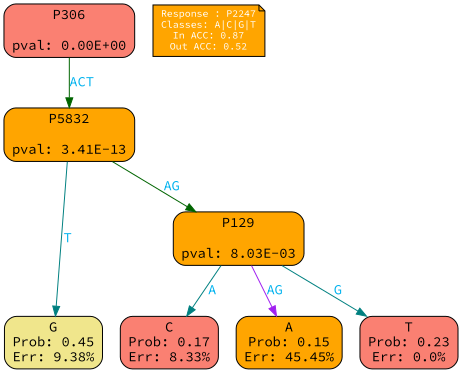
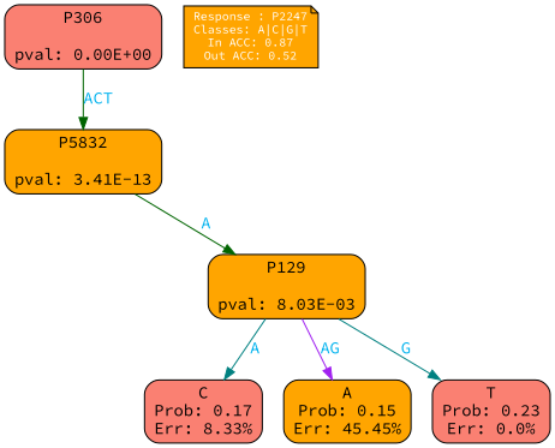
  digraph {
    fontname="Source Code Pro"
    ranksep=equally
    splines=polylines
    node [color=black fillcolor=orange fontname="Source Code Pro" shape=box style="filled, rounded"]
    edge [color=teal fontcolor=deepskyblue2 fontname="Source Code Pro"]
    n1 [fillcolor=salmon label="C\nProb: 0.17\nErr: 8.33%"]
    n2 [label="A\nProb: 0.15\nErr: 45.45%"]
-   n3 [fillcolor=khaki label="G\nProb: 0.45\nErr: 9.38%"]
    n4 [fillcolor=salmon label="T\nProb: 0.23\nErr: 0.0%"]
    n5 [align=left fontcolor=white fontsize=10 label="Response : P2247\nClasses: A|C|G|T\nIn ACC: 0.87\nOut ACC: 0.52\n" shape=note style=filled]
    n6 [fillcolor=salmon label="P306\n\npval: 0.00E+00"]
    n7 [label="P5832\n\npval: 3.41E-13"]
    n8 [label="P129\n\npval: 8.03E-03"]
    subgraph sub_1 {
      rank=same
      n1
      n2
-     n3
      n4
    }
    subgraph sub_2 {
      rank=same
      n5
      n6
    }
    n6 -> n7 [color=darkgreen label=ACT]
-   n7 -> n3 [label=T]
-   n7 -> n8 [color=darkgreen label=AG]
+   n7 -> n8 [color=darkgreen label=A]
    n8 -> n1 [label=A]
    n8 -> n2 [color=purple label=AG]
    n8 -> n4 [label=G]
  }
